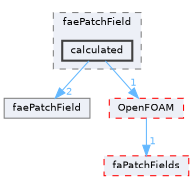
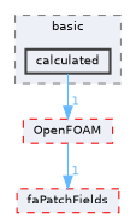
  digraph {
    compound=true
    node [color=red fillcolor="#edf0f7" fontname=Helvetica fontsize=10 shape=box style="filled,dashed"]
    edge [color=steelblue1 fontcolor=steelblue1 fontname=Helvetica fontsize=10 headlabel=1 labeldistance=1.5 labelfontname=Helvetica labelfontsize=10]
    n1 [color=grey25 height=0.2 label=calculated style="filled,bold" width=0.4]
-   n2 [color=grey50 height=0.2 label=faePatchField style=filled width=0.4]
    n3 [height=0.2 label=OpenFOAM width=0.4]
    n4 [height=0.2 label=faPatchFields width=0.4]
    subgraph cluster_1 {
      bgcolor="#edf0f7"
      fontname=Helvetica
      fontsize=10
-     label=faePatchField
+     label=basic
      pencolor=grey50
      style="filled,dashed"
      n1
    }
-   n1 -> n2 [headlabel=2]
    n1 -> n3
    n3 -> n4
  }
